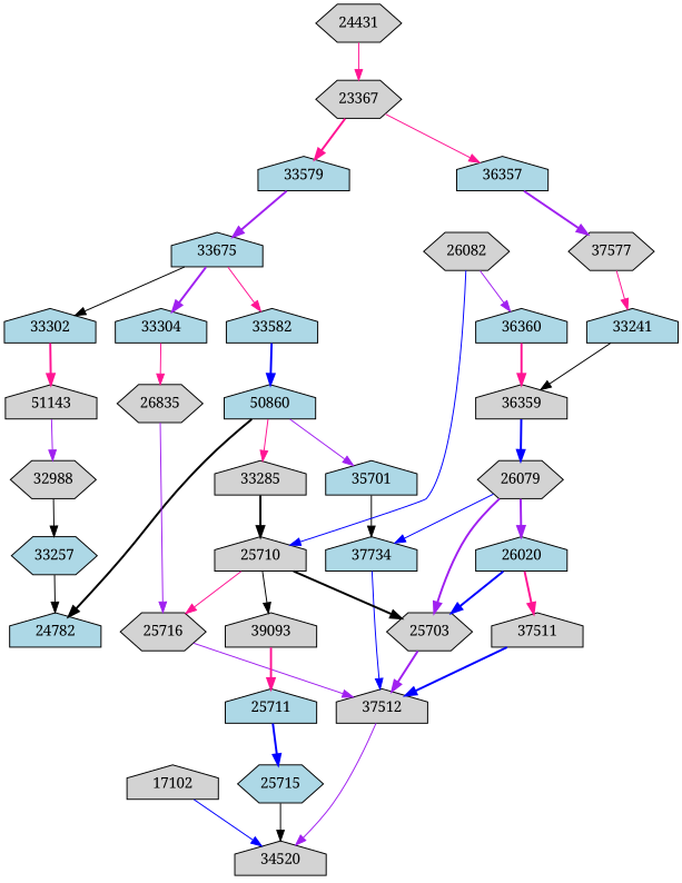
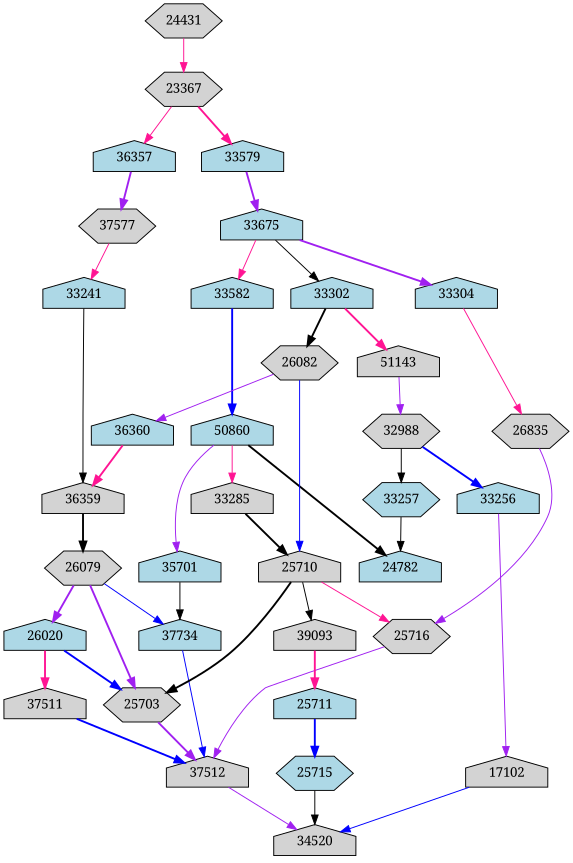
  strict digraph {
    fontname="Noto Serif"
    node [fillcolor=lightgrey fontname="Noto Serif" shape=house style=filled]
    edge [color=purple fontname="Noto Serif" style=solid]
    n1 [label=34520]
    n2 [label=17102]
    n3 [label=37512]
    n4 [fillcolor=lightblue label=25715 shape=hexagon]
    n5 [fillcolor=lightblue label=24782]
+   n6 [fillcolor=lightblue label=33256]
    n7 [label=25703 shape=hexagon]
    n8 [label=37511]
    n9 [fillcolor=lightblue label=37734]
    n10 [label=25716 shape=hexagon]
    n11 [fillcolor=lightblue label=25711]
    n12 [fillcolor=lightblue label=33257 shape=hexagon]
    n13 [fillcolor=lightblue label=50860]
    n14 [fillcolor=lightblue label=35701]
    n15 [label=33285]
    n16 [label=25710]
    n17 [label=32988 shape=hexagon]
    n18 [fillcolor=lightblue label=26020]
    n19 [label=26079 shape=hexagon]
    n20 [label=39093]
    n21 [label=26835 shape=hexagon]
    n22 [fillcolor=lightblue label=33582]
    n23 [label=51143]
    n24 [label=36359]
    n25 [label=26082 shape=hexagon]
    n26 [fillcolor=lightblue label=36360]
    n27 [fillcolor=lightblue label=33304]
    n28 [fillcolor=lightblue label=33675]
    n29 [fillcolor=lightblue label=33302]
    n30 [fillcolor=lightblue label=33241]
    n31 [fillcolor=lightblue label=33579]
    n32 [label=37577 shape=hexagon]
    n33 [label=23367 shape=hexagon]
    n34 [fillcolor=lightblue label=36357]
    n35 [label=24431 shape=hexagon]
    n2 -> n1 [color=blue]
    n3 -> n1
    n4 -> n1 [color=black]
+   n6 -> n2
    n7 -> n3 [style=bold]
    n8 -> n3 [color=blue style=bold]
    n9 -> n3 [color=blue]
    n10 -> n3
    n11 -> n4 [color=blue style=bold]
    n12 -> n5 [color=black]
    n13 -> n5 [color=black style=bold]
    n13 -> n14
    n13 -> n15 [color=deeppink]
    n14 -> n9 [color=black]
    n15 -> n16 [color=black style=bold]
    n16 -> n7 [color=black style=bold]
    n16 -> n10 [color=deeppink]
    n16 -> n20 [color=black]
+   n17 -> n6 [color=blue style=bold]
    n17 -> n12 [color=black]
    n18 -> n7 [color=blue style=bold]
    n18 -> n8 [color=deeppink style=bold]
    n19 -> n7 [style=bold]
    n19 -> n9 [color=blue]
    n19 -> n18 [style=bold]
    n20 -> n11 [color=deeppink style=bold]
    n21 -> n10
    n22 -> n13 [color=blue style=bold]
    n23 -> n17
-   n24 -> n19 [color=blue style=bold]
+   n24 -> n19 [color=black style=bold]
    n25 -> n16 [color=blue]
    n25 -> n26
    n26 -> n24 [color=deeppink style=bold]
    n27 -> n21 [color=deeppink]
    n28 -> n22 [color=deeppink]
    n28 -> n27 [style=bold]
    n28 -> n29 [color=black]
    n29 -> n23 [color=deeppink style=bold]
+   n29 -> n25 [color=black style=bold]
    n30 -> n24 [color=black]
    n31 -> n28 [style=bold]
    n32 -> n30 [color=deeppink]
    n33 -> n31 [color=deeppink style=bold]
    n33 -> n34 [color=deeppink]
    n34 -> n32 [style=bold]
    n35 -> n33 [color=deeppink]
  }
